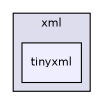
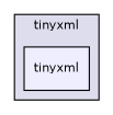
  digraph {
    compound=true
    n1 [fillcolor="#eeeeff" fontname=Helvetica fontsize=10 label=tinyxml pencolor=black shape=box style=filled]
    subgraph cluster_1 {
      bgcolor="#ddddee"
      fontname=Helvetica
      fontsize=10
-     label=xml
+     label=tinyxml
      pencolor=black
      n1
    }
  }
